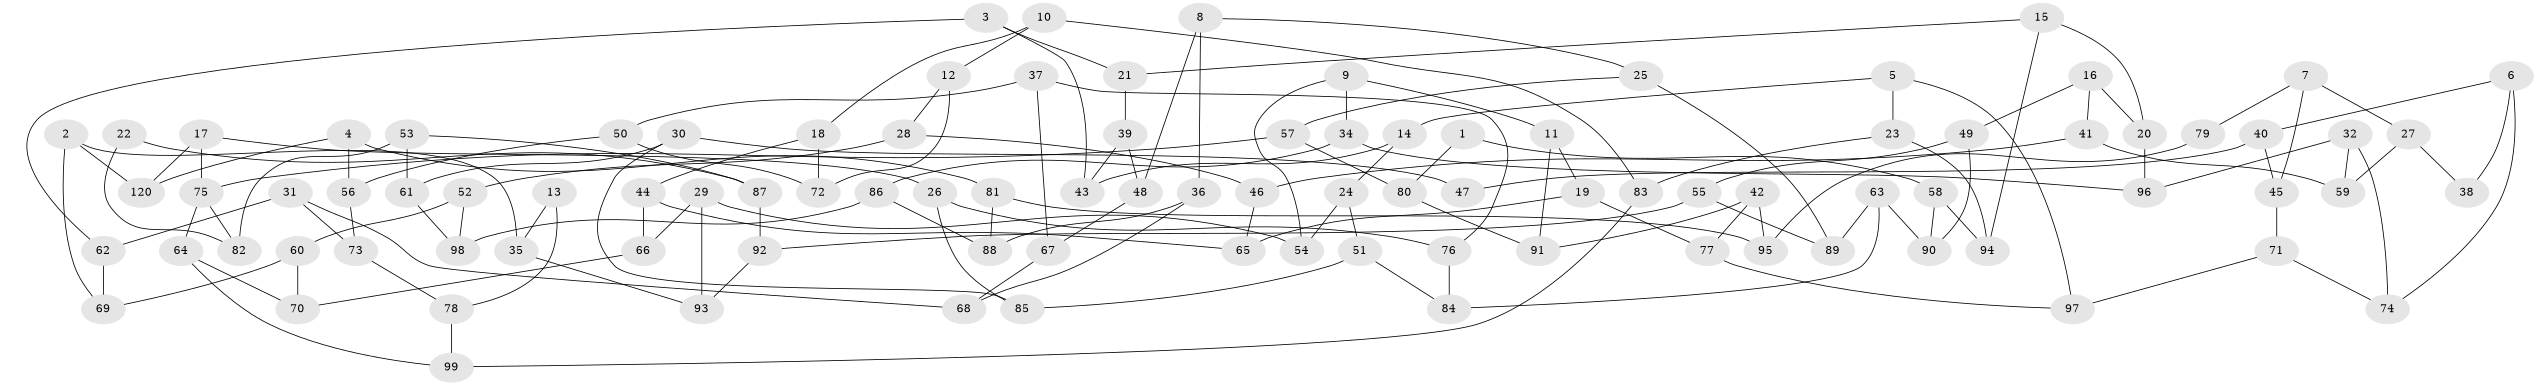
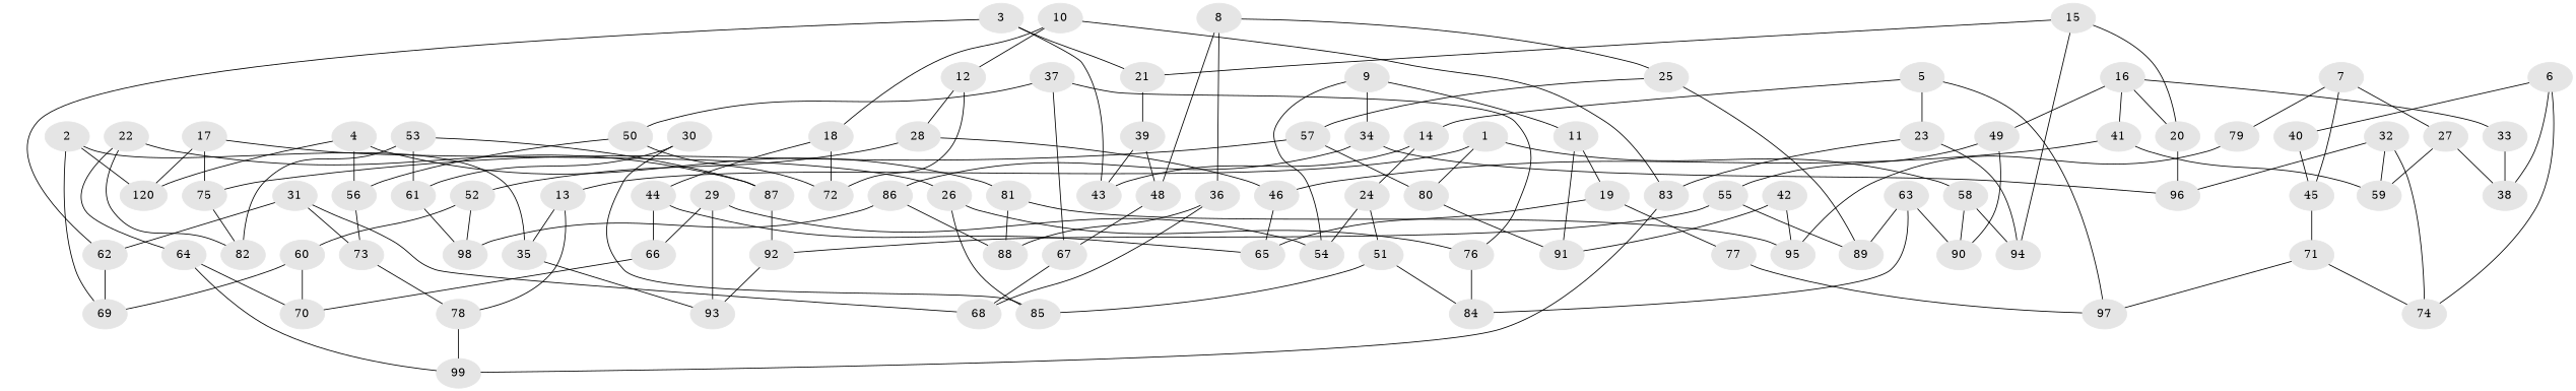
  graph {
    node [color=gray90 style=filled]
    1
    13
    58
    80
    35
    78
    94
    90
    91
    2
    69
    n12 [label=120]
    93
    3
    21
    43
    62
    39
    4
    56
    81
    73
    88
    95
    5
    14
    23
    97
    24
    83
    6
    38
    40
    74
    45
-   47
    7
    27
    79
    59
    71
    8
    25
    36
    48
    57
    89
    68
    67
    9
    11
    34
    54
    19
    96
    86
    10
    12
    18
    28
    72
    44
    99
    65
    77
    46
    52
    51
    15
    20
    16
+   33
    41
    49
    17
    26
    75
    76
    85
    82
    66
    22
    64
    87
    70
    92
    84
    60
    98
    29
    30
    61
    31
    32
    55
    37
    50
    42
    53
    63
+   1 -- 13
    1 -- 58
    1 -- 80
    13 -- 35
    13 -- 78
    58 -- 94
    58 -- 90
    80 -- 91
    35 -- 93
    78 -- 99
    2 -- 35
    2 -- 69
    2 -- n12
    3 -- 21
    3 -- 43
    3 -- 62
    21 -- 39
    62 -- 69
    39 -- 43
    39 -- 48
    4 -- n12
    4 -- 56
    4 -- 81
    56 -- 73
    81 -- 88
    81 -- 95
    73 -- 78
    5 -- 14
    5 -- 23
    5 -- 97
    14 -- 43
    14 -- 24
    23 -- 94
    23 -- 83
    24 -- 54
    24 -- 51
    83 -- 99
    6 -- 38
    6 -- 40
    6 -- 74
    40 -- 45
-   40 -- 47
    45 -- 71
    7 -- 45
    7 -- 27
    7 -- 79
    27 -- 38
    27 -- 59
    79 -- 95
    71 -- 97
    71 -- 74
    8 -- 25
    8 -- 36
    8 -- 48
    25 -- 57
    25 -- 89
    36 -- 88
    36 -- 68
    48 -- 67
    57 -- 80
    57 -- 75
    67 -- 68
    9 -- 11
    9 -- 34
    9 -- 54
    11 -- 91
    11 -- 19
    34 -- 96
    34 -- 86
    19 -- 65
    19 -- 77
    86 -- 88
    86 -- 98
    10 -- 83
    10 -- 12
    10 -- 18
    12 -- 28
    12 -- 72
    18 -- 72
    18 -- 44
    28 -- 46
    28 -- 52
    44 -- 65
    44 -- 66
    77 -- 97
    46 -- 65
    52 -- 60
    52 -- 98
    51 -- 85
    51 -- 84
    15 -- 94
    15 -- 21
    15 -- 20
    20 -- 96
    16 -- 20
+   16 -- 33
    16 -- 41
    16 -- 49
+   33 -- 38
    41 -- 59
    41 -- 46
    49 -- 90
    49 -- 55
    17 -- n12
    17 -- 26
    17 -- 75
    26 -- 76
    26 -- 85
    75 -- 82
    76 -- 84
    66 -- 70
    22 -- 82
-   75 -- 64
+   22 -- 64
    22 -- 87
    64 -- 99
    64 -- 70
    87 -- 92
    92 -- 93
    60 -- 69
    60 -- 70
    29 -- 93
    29 -- 54
    29 -- 66
-   30 -- 47
    30 -- 85
    30 -- 61
    61 -- 98
    31 -- 62
    31 -- 73
    31 -- 68
    32 -- 74
    32 -- 59
    32 -- 96
    55 -- 89
    55 -- 92
    37 -- 67
    37 -- 76
    37 -- 50
    50 -- 56
    50 -- 72
    42 -- 91
    42 -- 95
-   42 -- 77
    53 -- 82
    53 -- 87
    53 -- 61
    63 -- 90
    63 -- 89
    63 -- 84
  }
